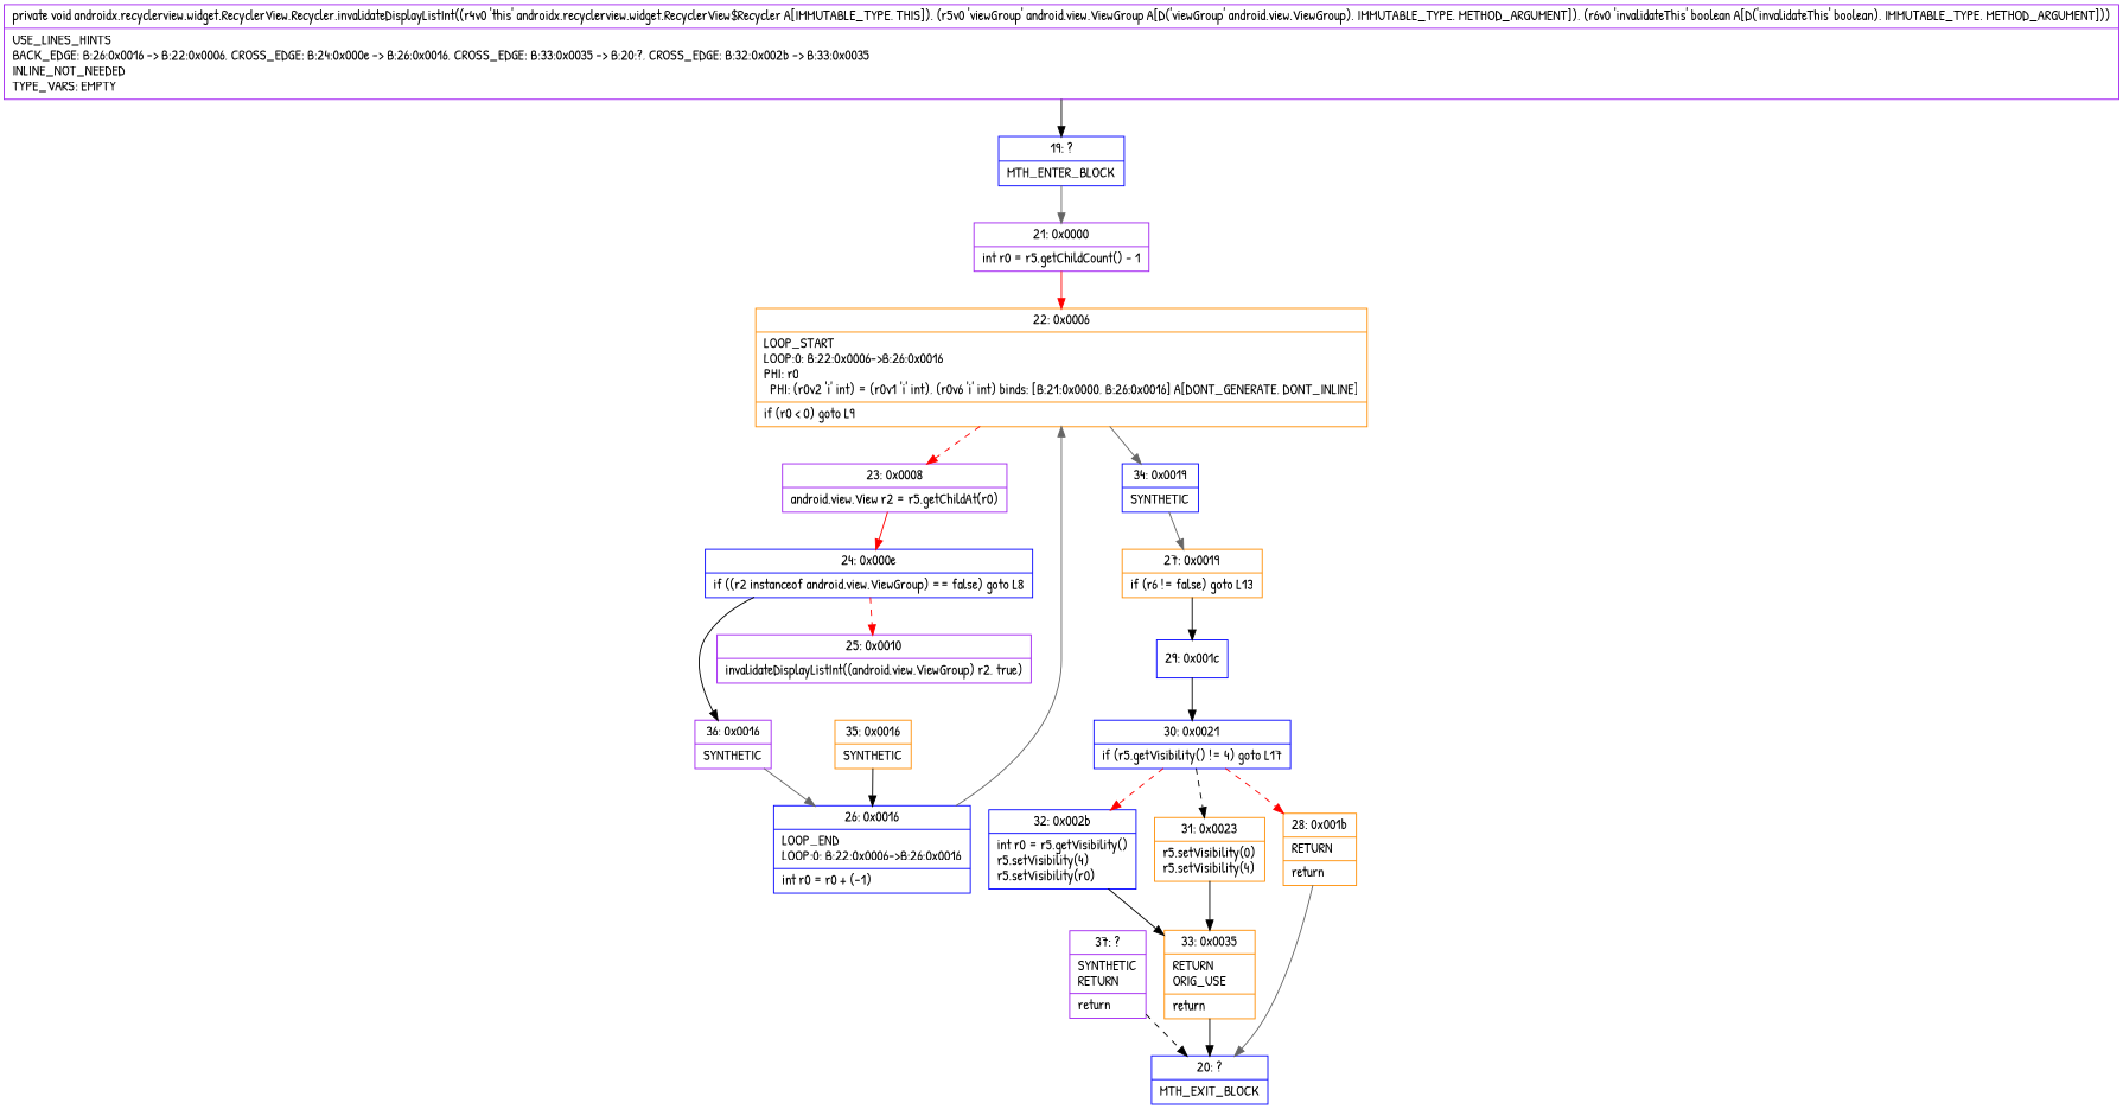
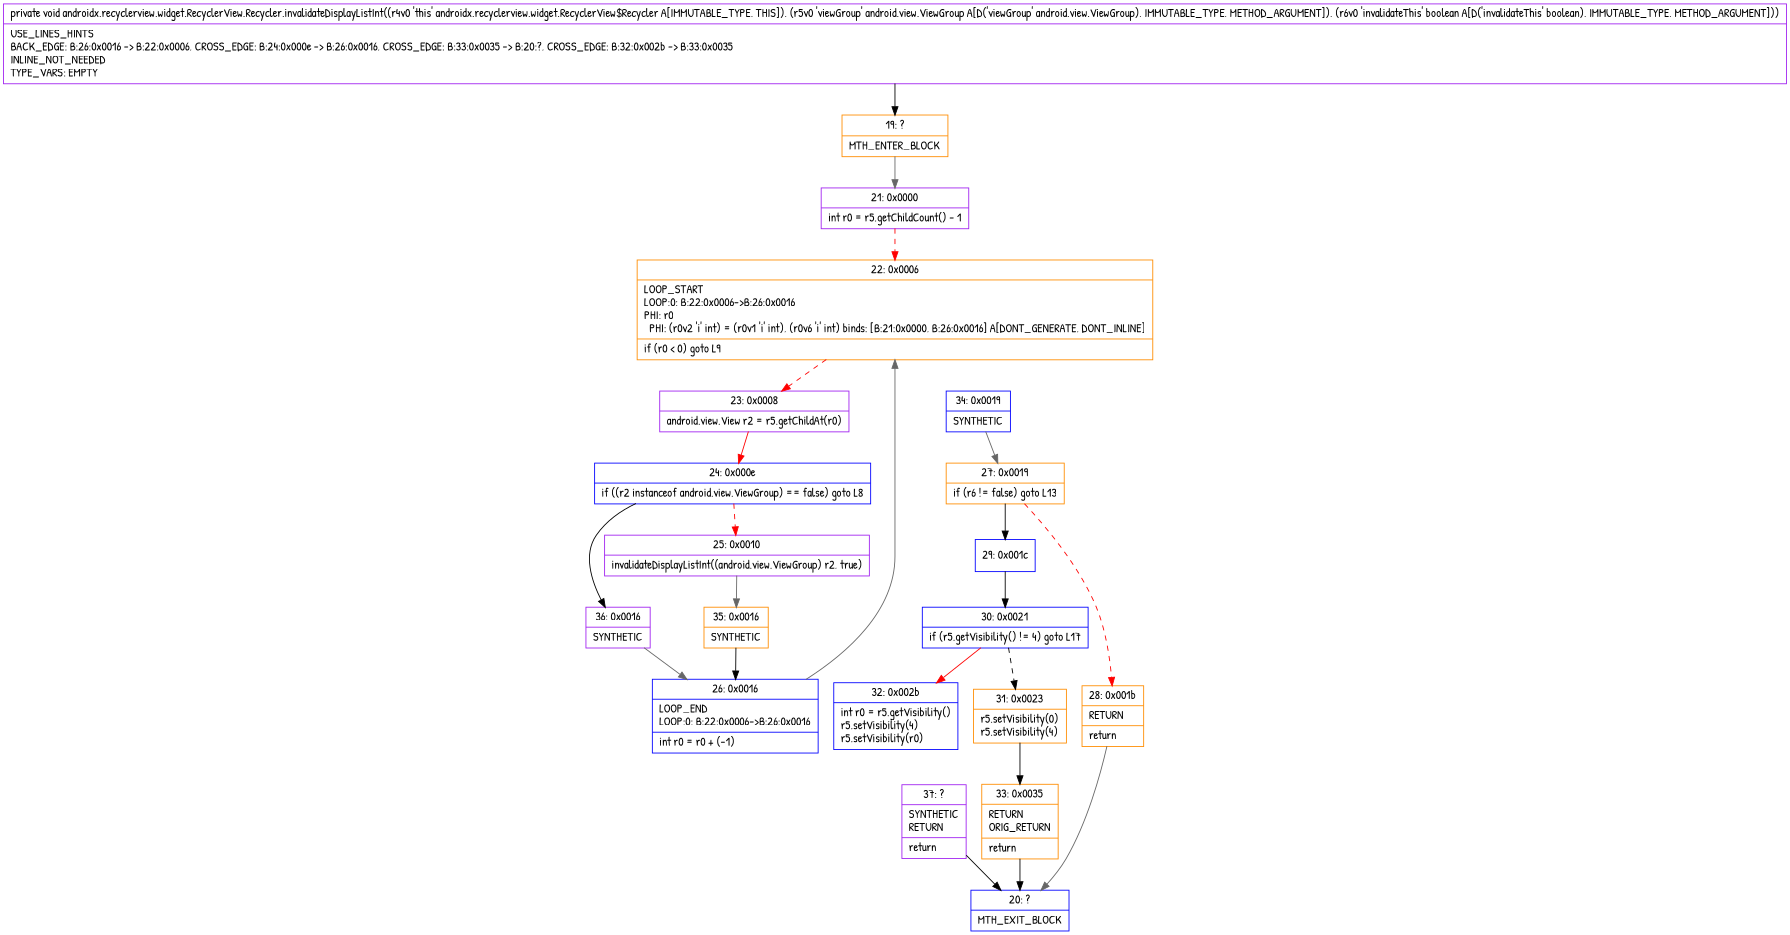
  digraph {
    fontname="Patrick Hand"
    node [color=blue fontname="Patrick Hand" shape=record]
    edge [color=black fontname="Patrick Hand"]
-   n1 [label="{19\:\ ?|MTH_ENTER_BLOCK\l}"]
+   n1 [color=darkorange label="{19\:\ ?|MTH_ENTER_BLOCK\l}"]
    n2 [color=purple label="{21\:\ 0x0000|int r0 = r5.getChildCount() \- 1\l}"]
    n3 [color=darkorange label="{22\:\ 0x0006|LOOP_START\lLOOP:0: B:22:0x0006\-\>B:26:0x0016\lPHI: r0 \l  PHI: (r0v2 'i' int) = (r0v1 'i' int), (r0v6 'i' int) binds: [B:21:0x0000, B:26:0x0016] A[DONT_GENERATE, DONT_INLINE]\l|if (r0 \< 0) goto L9\l}"]
    n4 [color=purple label="{23\:\ 0x0008|android.view.View r2 = r5.getChildAt(r0)\l}"]
    n5 [label="{34\:\ 0x0019|SYNTHETIC\l}"]
    n6 [label="{24\:\ 0x000e|if ((r2 instanceof android.view.ViewGroup) == false) goto L8\l}"]
    n7 [color=darkorange label="{27\:\ 0x0019|if (r6 != false) goto L13\l}"]
    n8 [color=purple label="{25\:\ 0x0010|invalidateDisplayListInt((android.view.ViewGroup) r2, true)\l}"]
    n9 [color=purple label="{36\:\ 0x0016|SYNTHETIC\l}"]
    n10 [color=darkorange label="{35\:\ 0x0016|SYNTHETIC\l}"]
    n11 [label="{26\:\ 0x0016|LOOP_END\lLOOP:0: B:22:0x0006\-\>B:26:0x0016\l|int r0 = r0 + (\-1)\l}"]
    n12 [color=darkorange label="{28\:\ 0x001b|RETURN\l|return\l}"]
    n13 [label="{29\:\ 0x001c}"]
    n14 [label="{20\:\ ?|MTH_EXIT_BLOCK\l}"]
    n15 [label="{30\:\ 0x0021|if (r5.getVisibility() != 4) goto L17\l}"]
    n16 [color=darkorange label="{31\:\ 0x0023|r5.setVisibility(0)\lr5.setVisibility(4)\l}"]
    n17 [label="{32\:\ 0x002b|int r0 = r5.getVisibility()\lr5.setVisibility(4)\lr5.setVisibility(r0)\l}"]
-   n18 [color=darkorange label="{33\:\ 0x0035|RETURN\lORIG_USE\l|return\l}"]
+   n18 [color=darkorange label="{33\:\ 0x0035|RETURN\lORIG_RETURN\l|return\l}"]
    n19 [color=purple label="{37\:\ ?|SYNTHETIC\lRETURN\l|return\l}"]
    n20 [color=purple label="{private void androidx.recyclerview.widget.RecyclerView.Recycler.invalidateDisplayListInt((r4v0 'this' androidx.recyclerview.widget.RecyclerView$Recycler A[IMMUTABLE_TYPE, THIS]), (r5v0 'viewGroup' android.view.ViewGroup A[D('viewGroup' android.view.ViewGroup), IMMUTABLE_TYPE, METHOD_ARGUMENT]), (r6v0 'invalidateThis' boolean A[D('invalidateThis' boolean), IMMUTABLE_TYPE, METHOD_ARGUMENT]))  | USE_LINES_HINTS\lBACK_EDGE: B:26:0x0016 \-\> B:22:0x0006, CROSS_EDGE: B:24:0x000e \-\> B:26:0x0016, CROSS_EDGE: B:33:0x0035 \-\> B:20:?, CROSS_EDGE: B:32:0x002b \-\> B:33:0x0035\lINLINE_NOT_NEEDED\lTYPE_VARS: EMPTY\l}"]
    n1 -> n2 [color=gray40]
-   n2 -> n3 [color=red]
+   n2 -> n3 [color=red style=dashed]
    n3 -> n4 [color=red style=dashed]
-   n3 -> n5 [color=gray40]
    n4 -> n6 [color=red]
    n5 -> n7 [color=gray40]
    n6 -> n8 [color=red style=dashed]
    n6 -> n9
-   n15 -> n12 [color=red style=dashed]
+   n7 -> n12 [color=red style=dashed]
    n7 -> n13
+   n8 -> n10 [color=gray40]
    n9 -> n11 [color=gray40]
    n10 -> n11
    n11 -> n3 [color=gray40]
    n12 -> n14 [color=gray40]
    n13 -> n15
    n15 -> n16 [style=dashed]
-   n15 -> n17 [color=red style=dashed]
+   n15 -> n17 [color=red]
    n16 -> n18
-   n17 -> n18
    n18 -> n14
-   n19 -> n14 [style=dashed]
+   n19 -> n14
    n20 -> n1
  }
